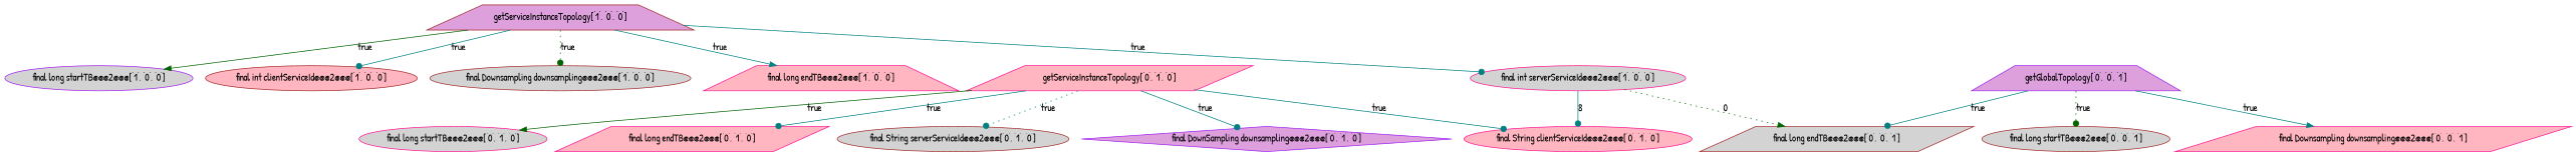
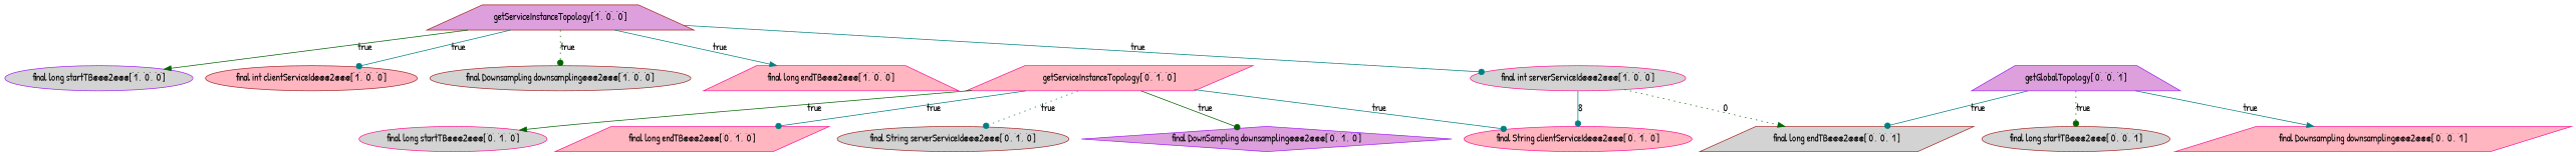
  digraph {
    fontname="Patrick Hand"
    node [color=deeppink fillcolor=lightgrey fontname="Patrick Hand" shape=ellipse style=filled]
    edge [arrowhead=dot color=teal fontname="Patrick Hand" style=solid]
    n1 [color=purple label="final long startTB@@@2@@@['1', '0', '0']"]
    n2 [color=brown fillcolor=lightpink label="final int clientServiceId@@@2@@@['1', '0', '0']"]
    n3 [fillcolor=lightpink label="final long endTB@@@2@@@['0', '1', '0']" shape=parallelogram]
    n4 [color=brown label="final Downsampling downsampling@@@2@@@['1', '0', '0']"]
    n5 [fillcolor=lightpink label="getServiceInstanceTopology['0', '1', '0']" shape=parallelogram]
    n6 [color=brown label="final String serverServiceId@@@2@@@['0', '1', '0']"]
    n7 [fillcolor=lightpink label="final String clientServiceId@@@2@@@['0', '1', '0']"]
    n8 [color=purple fillcolor=plum label="final DownSampling downsampling@@@2@@@['0', '1', '0']" shape=diamond]
    n9 [label="final long startTB@@@2@@@['0', '1', '0']"]
    n10 [color=brown label="final long startTB@@@2@@@['0', '0', '1']"]
    n11 [fillcolor=lightpink label="final Downsampling downsampling@@@2@@@['0', '0', '1']" shape=parallelogram]
    n12 [fillcolor=lightpink label="final long endTB@@@2@@@['1', '0', '0']" shape=trapezium]
    n13 [color=brown fillcolor=plum label="getServiceInstanceTopology['1', '0', '0']" shape=trapezium]
    n14 [label="final int serverServiceId@@@2@@@['1', '0', '0']"]
    n15 [color=brown label="final long endTB@@@2@@@['0', '0', '1']" shape=parallelogram]
    n16 [color=purple fillcolor=plum label="getGlobalTopology['0', '0', '1']" shape=trapezium]
    n5 -> n3 [label=true]
    n5 -> n6 [label=true style=dotted]
    n5 -> n7 [label=true]
-   n5 -> n8 [label=true]
+   n5 -> n8 [color=darkgreen label=true]
    n5 -> n9 [arrowhead=normal color=darkgreen label=true]
    n13 -> n1 [arrowhead=normal color=darkgreen label=true]
    n13 -> n2 [label=true]
    n13 -> n4 [color=darkgreen label=true style=dotted]
    n13 -> n12 [arrowhead=normal label=true]
    n13 -> n14 [label=true]
    n14 -> n7 [label=8]
    n14 -> n15 [arrowhead=normal color=darkgreen label=0 style=dotted]
    n16 -> n10 [color=darkgreen label=true style=dotted]
    n16 -> n11 [arrowhead=normal label=true]
    n16 -> n15 [label=true]
  }
